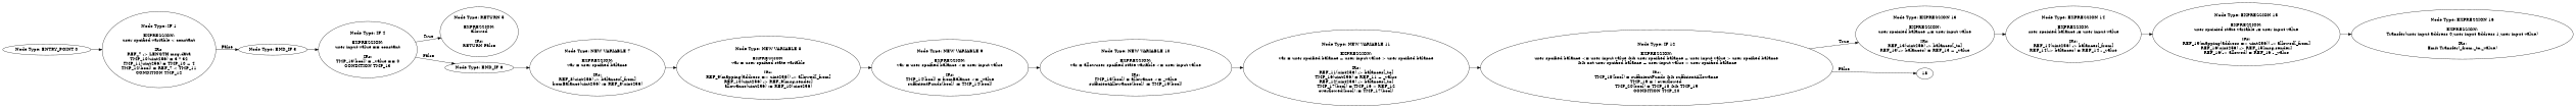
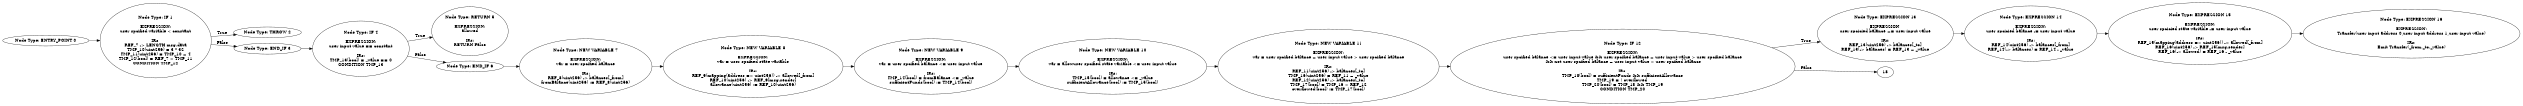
  digraph {
    rankdir=LR
    n1 [label="Node Type: ENTRY_POINT 0\n"]
    n2 [label="Node Type: IF 1\n\nEXPRESSION:\nuser spcified variable < constant\n\nIRs:\nREF_7 -> LENGTH msg.data\nTMP_10(uint256) = 3 * 32\nTMP_11(uint256) = TMP_10 + 4\nTMP_12(bool) = REF_7 < TMP_11\nCONDITION TMP_12"]
+   n3 [label="Node Type: THROW 2\n"]
    n4 [label="Node Type: END_IF 3\n"]
    n5 [label="Node Type: IF 4\n\nEXPRESSION:\nuser input value == constant\n\nIRs:\nTMP_13(bool) = _value == 0\nCONDITION TMP_13"]
    n6 [label="Node Type: RETURN 5\n\nEXPRESSION:\nallowed\n\nIRs:\nRETURN False"]
    n7 [label="Node Type: END_IF 6\n"]
    n8 [label="Node Type: NEW VARIABLE 7\n\nEXPRESSION:\nvar = user spcified balance\n\nIRs:\nREF_8(uint256) -> balances[_from]\nfromBalance(uint256) := REF_8(uint256)"]
    n9 [label="Node Type: NEW VARIABLE 8\n\nEXPRESSION:\nvar = user spcified state variable\n\nIRs:\nREF_9(mapping(address => uint256)) -> allowed[_from]\nREF_10(uint256) -> REF_9[msg.sender]\nallowance(uint256) := REF_10(uint256)"]
    n10 [label="Node Type: NEW VARIABLE 9\n\nEXPRESSION:\nvar = user spcified balance <= user input value\n\nIRs:\nTMP_14(bool) = fromBalance <= _value\nsufficientFunds(bool) := TMP_14(bool)"]
    n11 [label="Node Type: NEW VARIABLE 10\n\nEXPRESSION:\nvar = allowuser spcified state variable <= user input value\n\nIRs:\nTMP_15(bool) = allowance <= _value\nsufficientAllowance(bool) := TMP_15(bool)"]
    n12 [label="Node Type: NEW VARIABLE 11\n\nEXPRESSION:\nvar = user spcified balance + user input value > user spcified balance\n\nIRs:\nREF_11(uint256) -> balances[_to]\nTMP_16(uint256) = REF_11 + _value\nREF_12(uint256) -> balances[_to]\nTMP_17(bool) = TMP_16 > REF_12\noverflowed(bool) := TMP_17(bool)"]
    n13 [label="Node Type: IF 12\n\nEXPRESSION:\nuser spcified balance <= user input value && user spcified balance + user input value > user spcified balance\n && not user spcified balance + user input value > user spcified balance\n\nIRs:\nTMP_18(bool) = sufficientFunds && sufficientAllowance\nTMP_19 = ! overflowed \nTMP_20(bool) = TMP_18 && TMP_19\nCONDITION TMP_20"]
    n14 [label="Node Type: EXPRESSION 13\n\nEXPRESSION:\nuser spcicied balance += user input value\n\nIRs:\nREF_13(uint256) -> balances[_to]\nREF_13(-> balances) = REF_13 + _value"]
    18
    n16 [label="Node Type: EXPRESSION 14\n\nEXPRESSION:\nuser spcicied balance -= user input value\n\nIRs:\nREF_14(uint256) -> balances[_from]\nREF_14(-> balances) = REF_14 - _value"]
    n17 [label="Node Type: EXPRESSION 15\n\nEXPRESSION:\nuser spcicied state variable -= user input value\n\nIRs:\nREF_15(mapping(address => uint256)) -> allowed[_from]\nREF_16(uint256) -> REF_15[msg.sender]\nREF_16(-> allowed) = REF_16 - _value"]
    n18 [label="Node Type: EXPRESSION 16\n\nEXPRESSION:\nTransfer(user input address 0,user input address 1,user input value)\n\nIRs:\nEmit Transfer(_from._to._value)"]
    n1 -> n2
+   n2 -> n3 [label=True]
    n2 -> n4 [label=False]
    n4 -> n5
    n5 -> n6 [label=True]
    n5 -> n7 [label=False]
    n7 -> n8
    n8 -> n9
    n9 -> n10
    n10 -> n11
    n11 -> n12
    n12 -> n13
    n13 -> n14 [label=True]
    n13 -> 18 [label=False]
    n14 -> n16
    n16 -> n17
    n17 -> n18
  }
